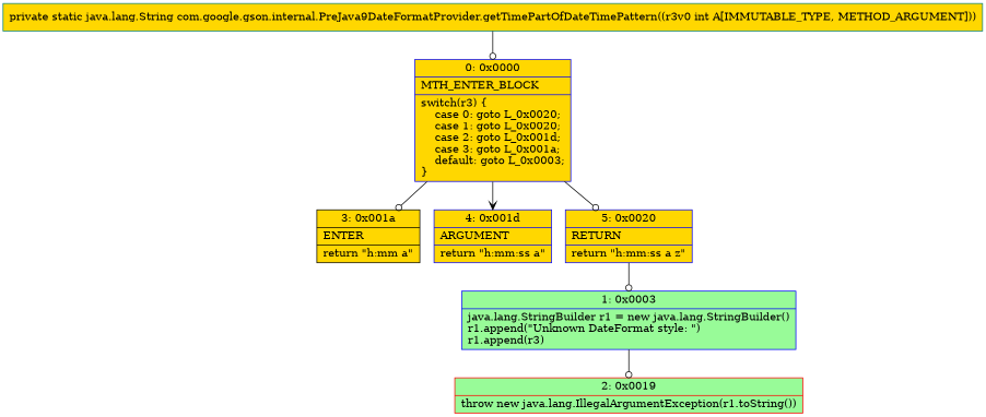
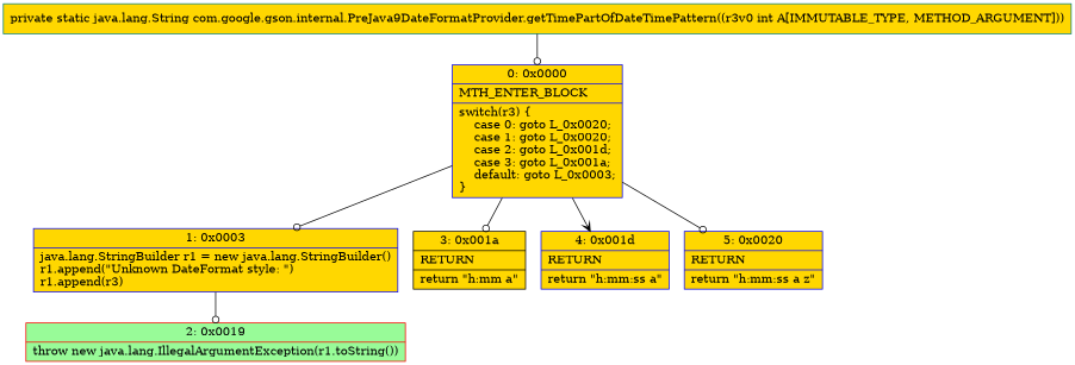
  digraph {
    node [color=blue fillcolor=gold shape=record style=filled]
    edge [arrowhead=odot]
    n1 [label="{0\:\ 0x0000|MTH_ENTER_BLOCK\l|switch(r3) \{\l    case 0: goto L_0x0020;\l    case 1: goto L_0x0020;\l    case 2: goto L_0x001d;\l    case 3: goto L_0x001a;\l    default: goto L_0x0003;\l\}\l}"]
-   n2 [fillcolor=palegreen label="{1\:\ 0x0003|java.lang.StringBuilder r1 = new java.lang.StringBuilder()\lr1.append(\"Unknown DateFormat style: \")\lr1.append(r3)\l}"]
-   n3 [color=black label="{3\:\ 0x001a|ENTER\l|return \"h:mm a\"\l}"]
-   n4 [label="{4\:\ 0x001d|ARGUMENT\l|return \"h:mm:ss a\"\l}"]
+   n2 [label="{1\:\ 0x0003|java.lang.StringBuilder r1 = new java.lang.StringBuilder()\lr1.append(\"Unknown DateFormat style: \")\lr1.append(r3)\l}"]
+   n3 [color=black label="{3\:\ 0x001a|RETURN\l|return \"h:mm a\"\l}"]
+   n4 [label="{4\:\ 0x001d|RETURN\l|return \"h:mm:ss a\"\l}"]
    n5 [label="{5\:\ 0x0020|RETURN\l|return \"h:mm:ss a z\"\l}"]
    n6 [color=red fillcolor=palegreen label="{2\:\ 0x0019|throw new java.lang.IllegalArgumentException(r1.toString())\l}"]
    n7 [color=teal label="{private static java.lang.String com.google.gson.internal.PreJava9DateFormatProvider.getTimePartOfDateTimePattern((r3v0 int A[IMMUTABLE_TYPE, METHOD_ARGUMENT])) }"]
-   n5 -> n2
+   n1 -> n2
    n1 -> n3
    n1 -> n4 [arrowhead=vee]
    n1 -> n5
    n2 -> n6
    n7 -> n1
  }
